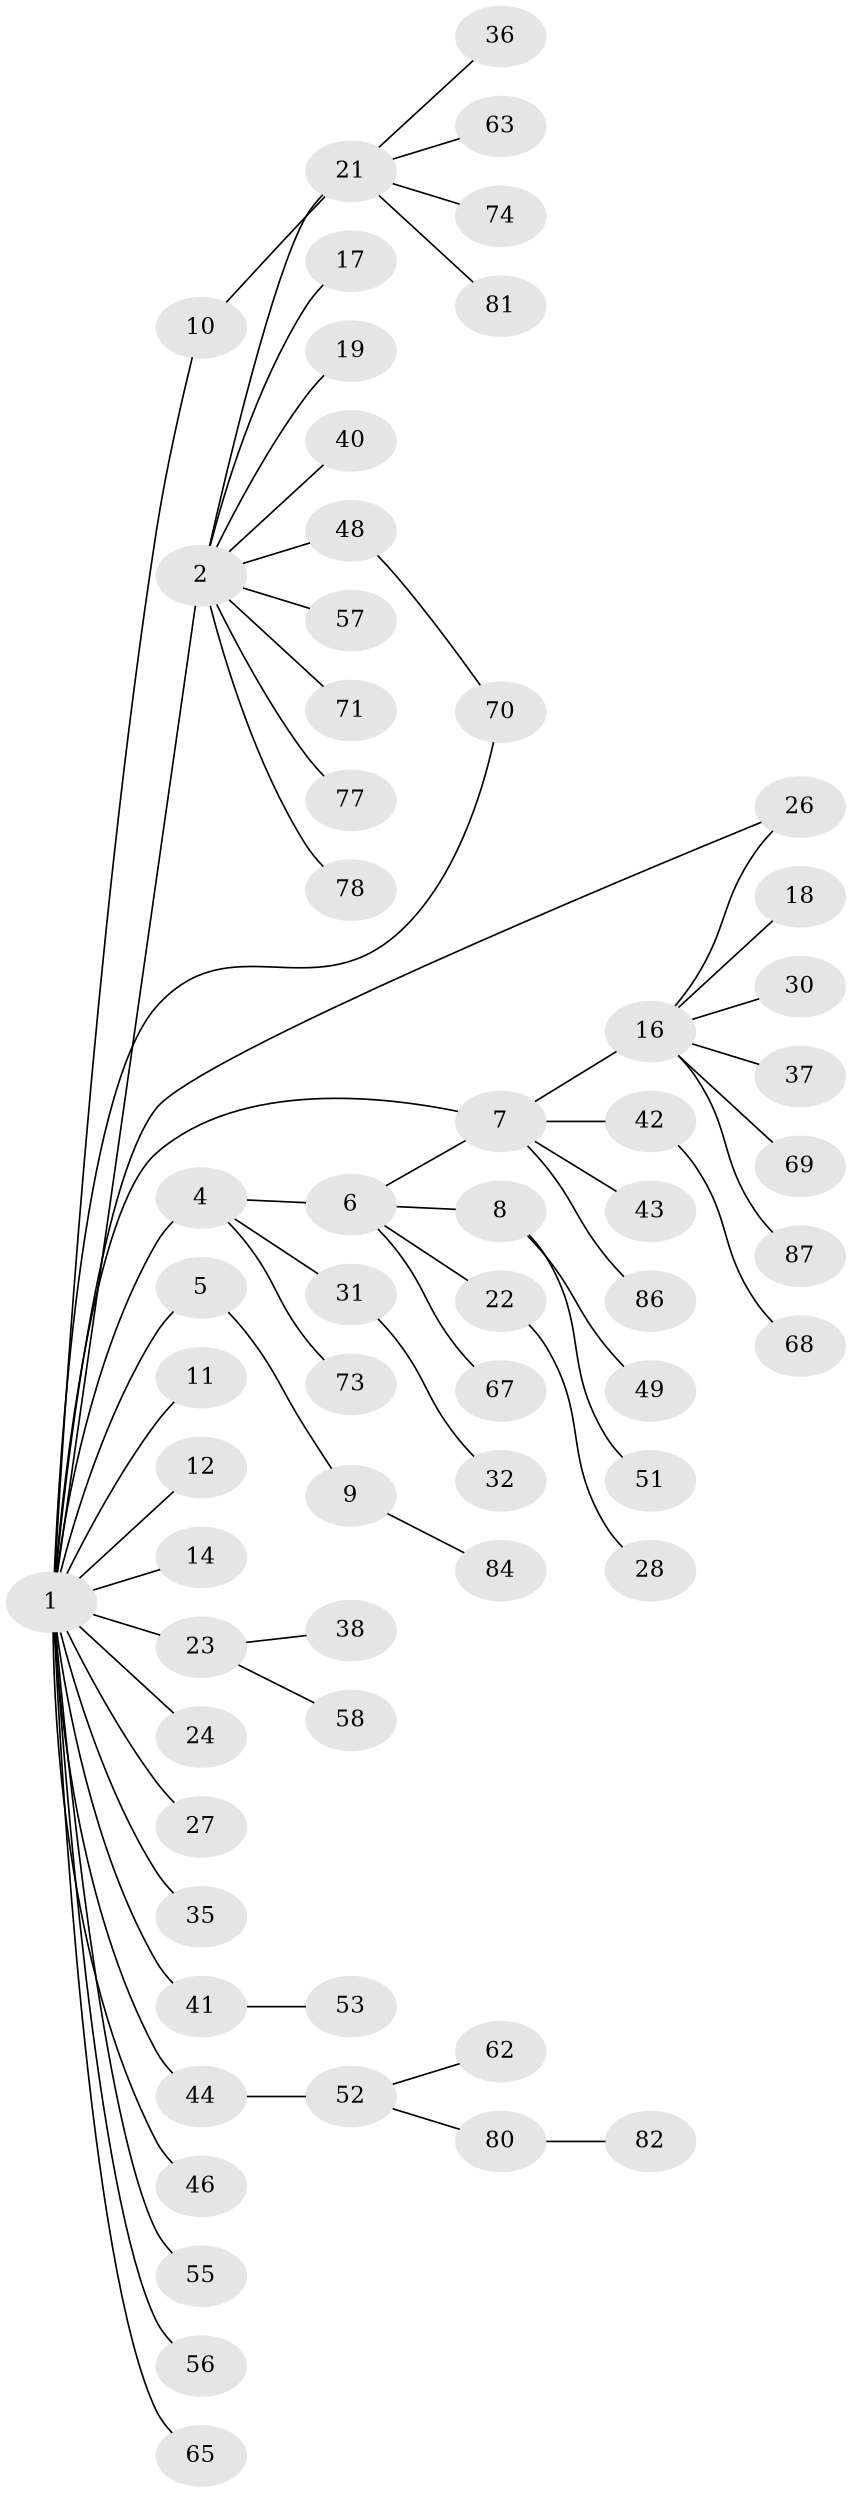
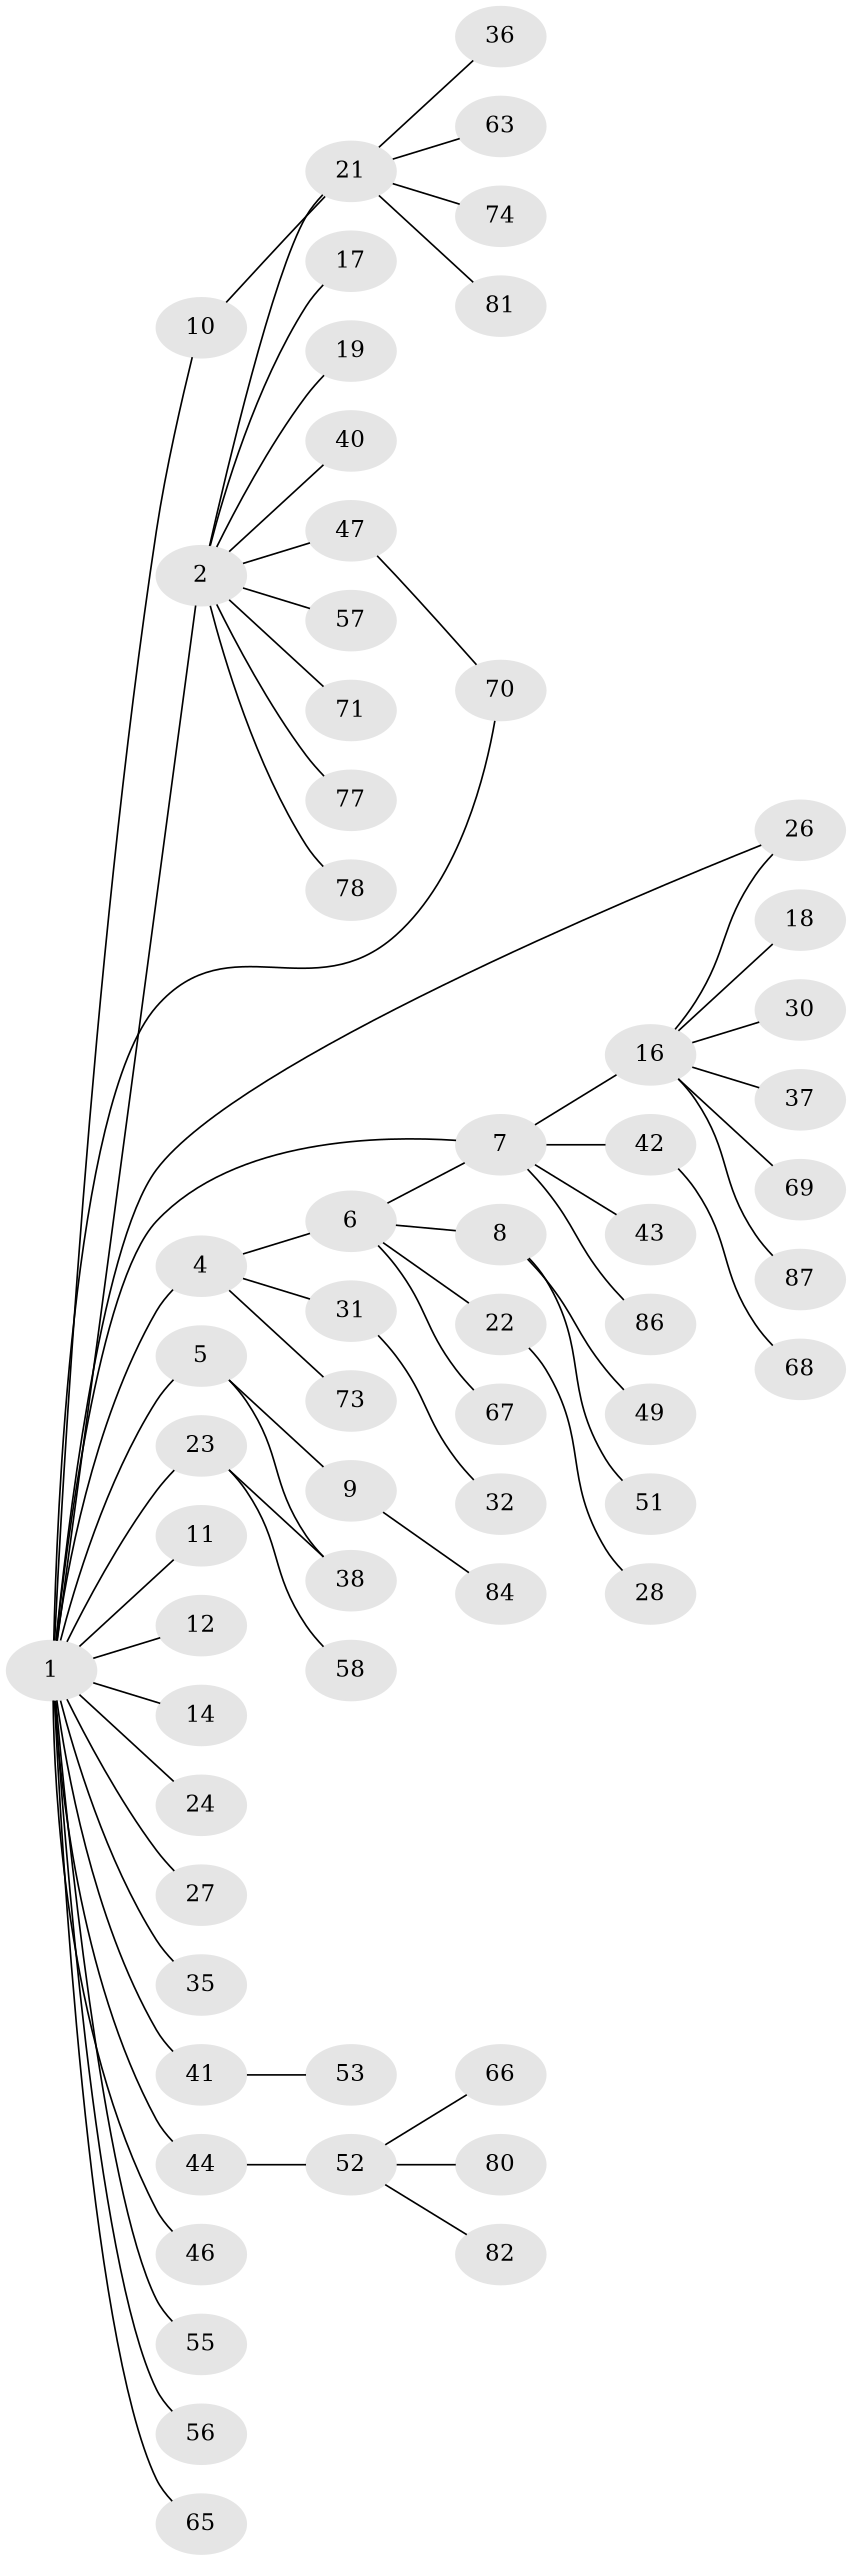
  graph {
    rankdir=LR
    node [color=gray90 style=filled]
    1 [super="+3"]
    2 [super="+20"]
    4 [super="+48"]
    5 [super="+29"]
    7 [super="+25"]
    10 [super="+39"]
    11
    12
    14
    23 [super="+88"]
    24 [super="+75"]
    26 [super="+34"]
    27
    35
    41
    44 [super="+45"]
    46
    55 [super="+64"]
    56
    65
    70 [super="+83"]
    17
    19
    21 [super="+79"]
    40
-   47 [label=48]
+   47
    57
    71
    77
    78
    6
    31 [super="+76"]
    73
    9 [super="+50"]
    38
    16 [super="+61"]
    42 [super="+72"]
    43 [super="+54"]
    86
    58
    53 [super="+59"]
    52 [super="+60"]
    36
    63
    74
    81
    8 [super="+13"]
    22
    67
    32
    84
    49
    51
    28 [super="+66"]
    18
    30
    37
    69
    87
    68 [super="+85"]
-   62
+   62 [label=66]
    80
    82
    1 -- 2
    1 -- 4
    1 -- 5
    1 -- 7
    1 -- 10
    1 -- 11
    1 -- 12
    1 -- 14
    1 -- 23
    1 -- 24
    1 -- 26
    1 -- 27
    1 -- 35
    1 -- 41
    1 -- 44
    1 -- 46
    1 -- 55
    1 -- 56
    1 -- 65
    1 -- 70
    2 -- 17
    2 -- 19
    2 -- 21
    2 -- 40
    2 -- 47
    2 -- 57
    2 -- 71
    2 -- 77
    2 -- 78
    4 -- 6
    4 -- 31
    4 -- 73
    5 -- 9
+   5 -- 38
    7 -- 16
    7 -- 42
    7 -- 43
    7 -- 86
    10 -- 21
    23 -- 38
    23 -- 58
    41 -- 53
    44 -- 52
    21 -- 36
    21 -- 63
    21 -- 74
    21 -- 81
    47 -- 70
    6 -- 7
    6 -- 8
    6 -- 22
    6 -- 67
    31 -- 32
    9 -- 84
    16 -- 26
    16 -- 18
    16 -- 30
    16 -- 37
    16 -- 69
    16 -- 87
    42 -- 68
    52 -- 62
    52 -- 80
-   80 -- 82
+   52 -- 82
    8 -- 49
    8 -- 51
    22 -- 28
  }
